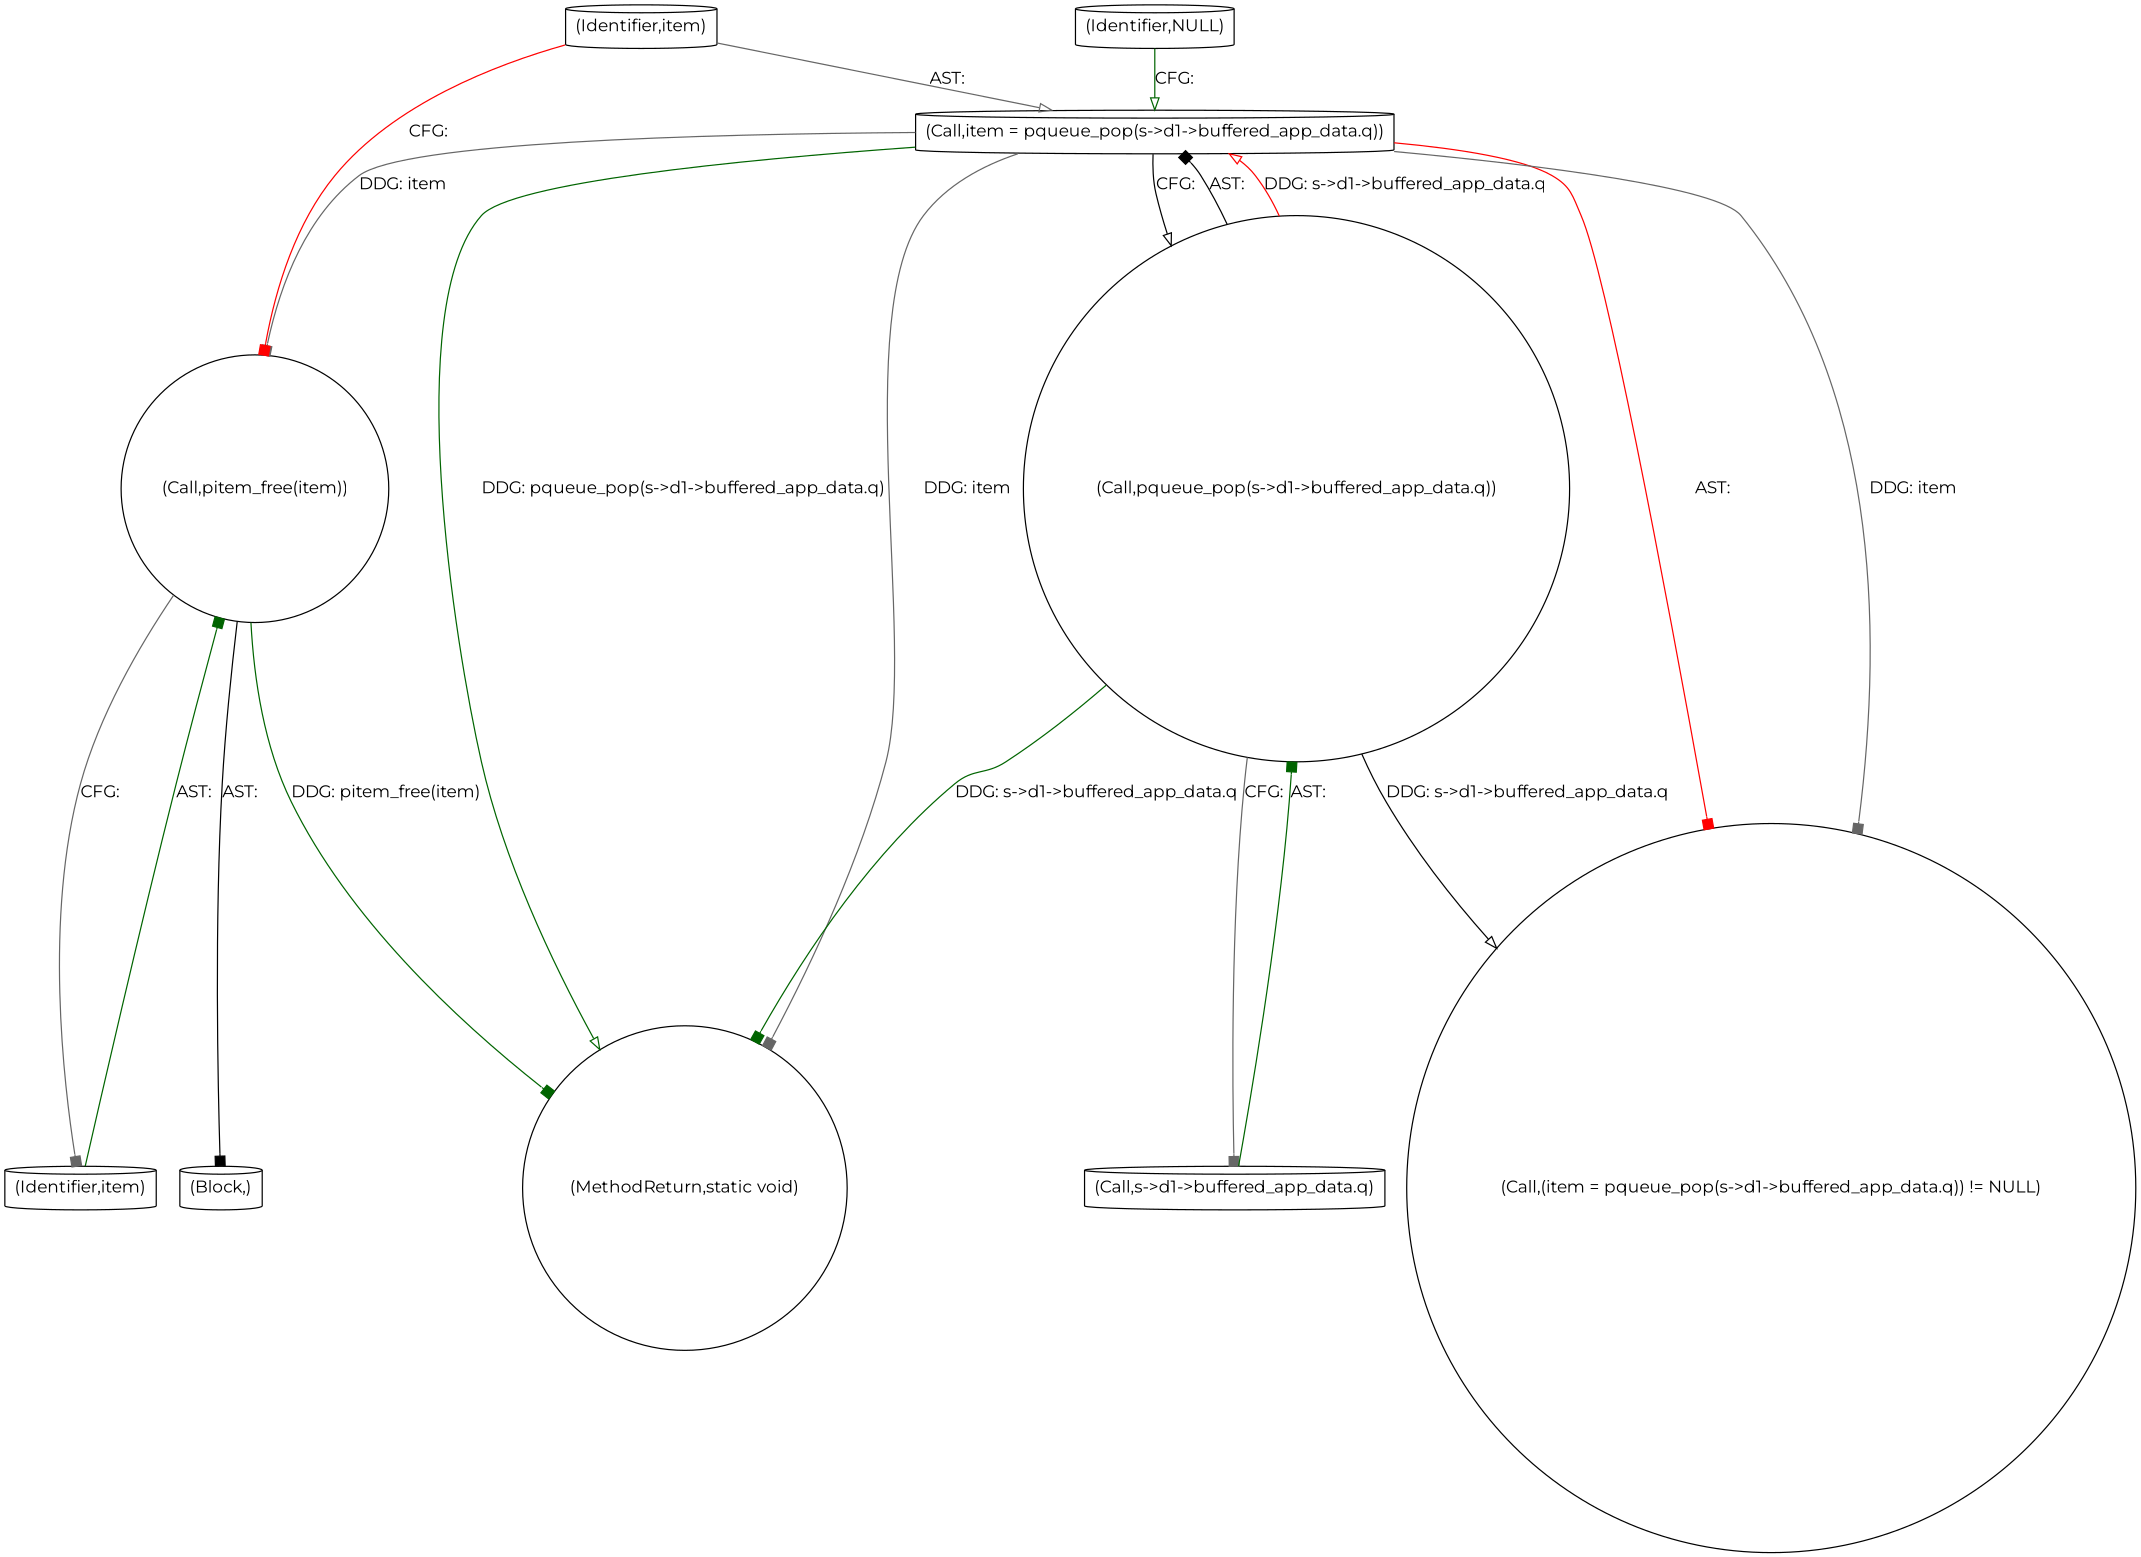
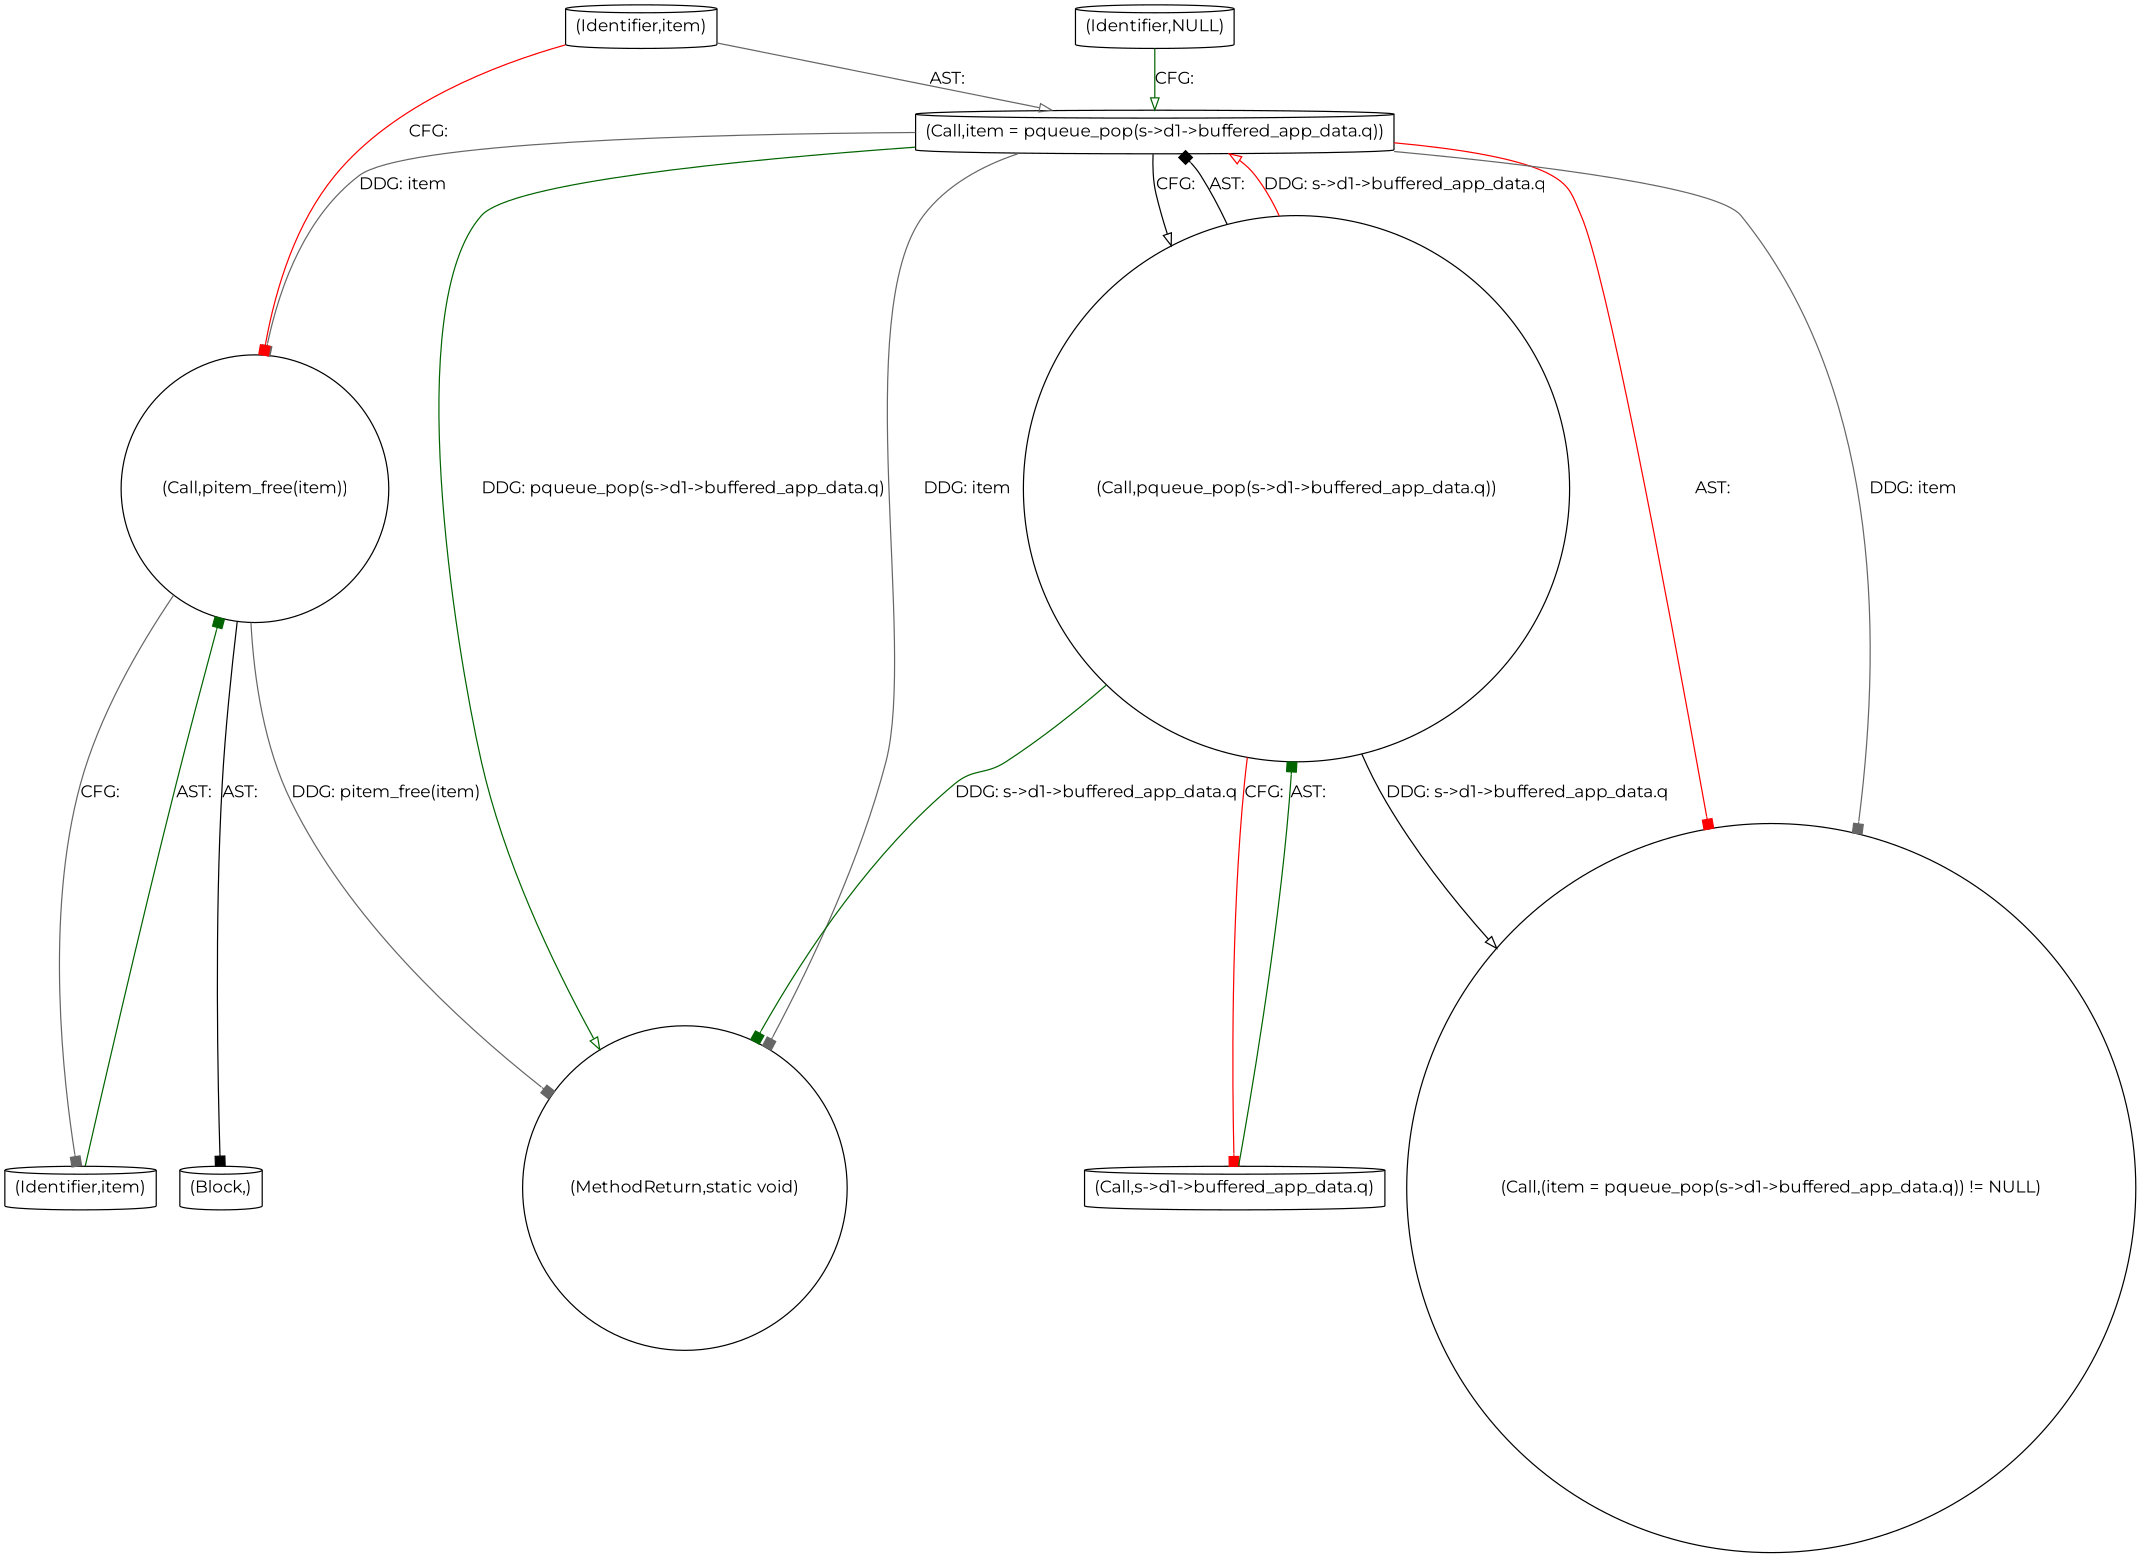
  digraph {
    fontname=Montserrat
    node [fontname=Montserrat shape=cylinder]
    edge [arrowhead=box color=gray40 fontname=Montserrat]
    n1 [label="(Call,pitem_free(item))" shape=circle]
    n2 [label="(Identifier,item)"]
    n3 [label="(Block,)"]
    n4 [label="(MethodReturn,static void)" shape=circle]
    n5 [label="(Call,item = pqueue_pop(s->d1->buffered_app_data.q))"]
    n6 [label="(Call,pqueue_pop(s->d1->buffered_app_data.q))" shape=circle]
    n7 [label="(Call,(item = pqueue_pop(s->d1->buffered_app_data.q)) != NULL)" shape=circle]
    n8 [label="(Call,s->d1->buffered_app_data.q)"]
    n9 [label="(Identifier,item)"]
    n10 [label="(Identifier,NULL)"]
    n1 -> n2 [label="CFG: "]
    n1 -> n3 [color=black label="AST: "]
-   n1 -> n4 [color=darkgreen label="DDG: pitem_free(item)"]
+   n1 -> n4 [label="DDG: pitem_free(item)"]
    n2 -> n1 [color=darkgreen label="AST: "]
    n5 -> n1 [label="DDG: item"]
    n5 -> n4 [arrowhead=onormal color=darkgreen label="DDG: pqueue_pop(s->d1->buffered_app_data.q)"]
    n5 -> n4 [label="DDG: item"]
    n5 -> n6 [arrowhead=onormal color=black label="CFG: "]
    n5 -> n7 [color=red label="AST: "]
    n5 -> n7 [label="DDG: item"]
    n6 -> n4 [color=darkgreen label="DDG: s->d1->buffered_app_data.q"]
    n6 -> n5 [color=black label="AST: "]
    n6 -> n5 [arrowhead=onormal color=red label="DDG: s->d1->buffered_app_data.q"]
    n6 -> n7 [arrowhead=onormal color=black label="DDG: s->d1->buffered_app_data.q"]
-   n6 -> n8 [label="CFG: "]
+   n6 -> n8 [color=red label="CFG: "]
    n8 -> n6 [color=darkgreen label="AST: "]
    n9 -> n1 [color=red label="CFG: "]
    n9 -> n5 [arrowhead=onormal label="AST: "]
    n10 -> n5 [arrowhead=onormal color=darkgreen label="CFG: "]
  }
